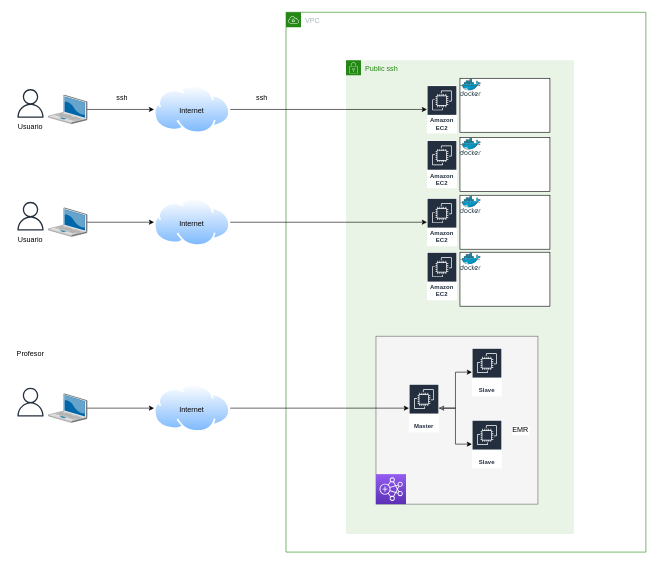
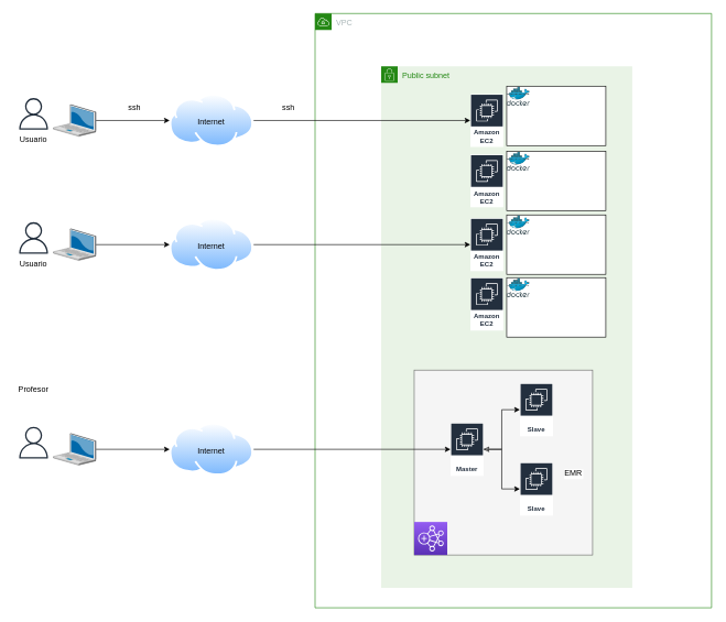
  <mxCell id="0" />
  <mxCell id="1" parent="0" />
  <mxCell id="2" value="VPC" style="points=[[0,0],[0.25,0],[0.5,0],[0.75,0],[1,0],[1,0.25],[1,0.5],[1,0.75],[1,1],[0.75,1],[0.5,1],[0.25,1],[0,1],[0,0.75],[0,0.5],[0,0.25]];outlineConnect=0;gradientColor=none;html=1;whiteSpace=wrap;fontSize=12;fontStyle=0;container=1;pointerEvents=0;collapsible=0;recursiveResize=0;shape=mxgraph.aws4.group;grIcon=mxgraph.aws4.group_vpc;strokeColor=#248814;fillColor=none;verticalAlign=top;align=left;spacingLeft=30;fontColor=#AAB7B8;dashed=0;" vertex="1" parent="1"><mxGeometry x="476" y="20" width="600" height="900" as="geometry" /></mxCell>
- <mxCell id="3" value="Public ssh" style="points=[[0,0],[0.25,0],[0.5,0],[0.75,0],[1,0],[1,0.25],[1,0.5],[1,0.75],[1,1],[0.75,1],[0.5,1],[0.25,1],[0,1],[0,0.75],[0,0.5],[0,0.25]];outlineConnect=0;gradientColor=none;html=1;whiteSpace=wrap;fontSize=12;fontStyle=0;container=1;pointerEvents=0;collapsible=0;recursiveResize=0;shape=mxgraph.aws4.group;grIcon=mxgraph.aws4.group_security_group;grStroke=0;strokeColor=#248814;fillColor=#E9F3E6;verticalAlign=top;align=left;spacingLeft=30;fontColor=#248814;dashed=0;" vertex="1" parent="2"><mxGeometry x="100" y="80" width="380" height="790" as="geometry" /></mxCell>
+ <mxCell id="3" value="Public subnet" style="points=[[0,0],[0.25,0],[0.5,0],[0.75,0],[1,0],[1,0.25],[1,0.5],[1,0.75],[1,1],[0.75,1],[0.5,1],[0.25,1],[0,1],[0,0.75],[0,0.5],[0,0.25]];outlineConnect=0;gradientColor=none;html=1;whiteSpace=wrap;fontSize=12;fontStyle=0;container=1;pointerEvents=0;collapsible=0;recursiveResize=0;shape=mxgraph.aws4.group;grIcon=mxgraph.aws4.group_security_group;grStroke=0;strokeColor=#248814;fillColor=#E9F3E6;verticalAlign=top;align=left;spacingLeft=30;fontColor=#248814;dashed=0;" vertex="1" parent="2"><mxGeometry x="100" y="80" width="380" height="790" as="geometry" /></mxCell>
  <mxCell id="4" value="Amazon EC2" style="sketch=0;outlineConnect=0;fontColor=#232F3E;gradientColor=none;strokeColor=#ffffff;fillColor=#232F3E;dashed=0;verticalLabelPosition=middle;verticalAlign=bottom;align=center;html=1;whiteSpace=wrap;fontSize=10;fontStyle=1;spacing=3;shape=mxgraph.aws4.productIcon;prIcon=mxgraph.aws4.ec2;" vertex="1" parent="3"><mxGeometry x="135" y="42" width="50" height="80" as="geometry" /></mxCell>
  <mxCell id="5" value="Amazon EC2" style="sketch=0;outlineConnect=0;fontColor=#232F3E;gradientColor=none;strokeColor=#ffffff;fillColor=#232F3E;dashed=0;verticalLabelPosition=middle;verticalAlign=bottom;align=center;html=1;whiteSpace=wrap;fontSize=10;fontStyle=1;spacing=3;shape=mxgraph.aws4.productIcon;prIcon=mxgraph.aws4.ec2;" vertex="1" parent="3"><mxGeometry x="135" y="133.5" width="50" height="80" as="geometry" /></mxCell>
  <mxCell id="6" value="Amazon EC2" style="sketch=0;outlineConnect=0;fontColor=#232F3E;gradientColor=none;strokeColor=#ffffff;fillColor=#232F3E;dashed=0;verticalLabelPosition=middle;verticalAlign=bottom;align=center;html=1;whiteSpace=wrap;fontSize=10;fontStyle=1;spacing=3;shape=mxgraph.aws4.productIcon;prIcon=mxgraph.aws4.ec2;" vertex="1" parent="3"><mxGeometry x="135" y="230" width="50" height="80" as="geometry" /></mxCell>
  <mxCell id="7" value="Amazon EC2" style="sketch=0;outlineConnect=0;fontColor=#232F3E;gradientColor=none;strokeColor=#ffffff;fillColor=#232F3E;dashed=0;verticalLabelPosition=middle;verticalAlign=bottom;align=center;html=1;whiteSpace=wrap;fontSize=10;fontStyle=1;spacing=3;shape=mxgraph.aws4.productIcon;prIcon=mxgraph.aws4.ec2;" vertex="1" parent="3"><mxGeometry x="135" y="320" width="50" height="80" as="geometry" /></mxCell>
  <mxCell id="8" value="" style="rounded=0;whiteSpace=wrap;html=1;" vertex="1" parent="3"><mxGeometry x="190" y="30" width="150" height="90" as="geometry" /></mxCell>
  <mxCell id="9" value="" style="sketch=0;aspect=fixed;html=1;points=[];align=center;image;fontSize=12;image=img/lib/mscae/Docker.svg;" vertex="1" parent="3"><mxGeometry x="190" y="31" width="35.37" height="29" as="geometry" /></mxCell>
  <mxCell id="10" value="" style="shape=image;verticalLabelPosition=bottom;labelBackgroundColor=default;verticalAlign=top;aspect=fixed;imageAspect=0;image=https://upload.wikimedia.org/wikipedia/commons/thumb/0/0e/Hadoop_logo.svg/1200px-Hadoop_logo.svg.png;" vertex="1" parent="3"><mxGeometry x="225.37" y="52" width="104" height="27" as="geometry" /></mxCell>
  <mxCell id="11" value="" style="shape=image;verticalLabelPosition=bottom;labelBackgroundColor=default;verticalAlign=top;aspect=fixed;imageAspect=0;image=https://st2.depositphotos.com/47577860/46264/v/600/depositphotos_462647462-stock-illustration-data-database-hadoop-icon-in.jpg;" vertex="1" parent="3"><mxGeometry x="260" y="78" width="42" height="42" as="geometry" /></mxCell>
  <mxCell id="12" value="" style="shape=image;html=1;verticalAlign=top;verticalLabelPosition=bottom;labelBackgroundColor=#ffffff;imageAspect=0;aspect=fixed;image=https://cdn3.iconfinder.com/data/icons/cad-database-presentation-spreadsheet-vector-fil-2/512/19-128.png" vertex="1" parent="3"><mxGeometry x="302" y="82" width="38" height="38" as="geometry" /></mxCell>
  <mxCell id="13" value="" style="rounded=0;whiteSpace=wrap;html=1;fillColor=#f5f5f5;fontColor=#333333;strokeColor=#666666;" vertex="1" parent="3"><mxGeometry x="50" y="460" width="270" height="280" as="geometry" /></mxCell>
  <mxCell id="14" style="edgeStyle=orthogonalEdgeStyle;rounded=0;orthogonalLoop=1;jettySize=auto;html=1;startArrow=classic;startFill=0;" edge="1" parent="3" source="16" target="17"><mxGeometry relative="1" as="geometry" /></mxCell>
  <mxCell id="15" style="edgeStyle=orthogonalEdgeStyle;rounded=0;orthogonalLoop=1;jettySize=auto;html=1;" edge="1" parent="3" source="16" target="18"><mxGeometry relative="1" as="geometry" /></mxCell>
  <mxCell id="16" value="Master" style="sketch=0;outlineConnect=0;fontColor=#232F3E;gradientColor=none;strokeColor=#ffffff;fillColor=#232F3E;dashed=0;verticalLabelPosition=middle;verticalAlign=bottom;align=center;html=1;whiteSpace=wrap;fontSize=10;fontStyle=1;spacing=3;shape=mxgraph.aws4.productIcon;prIcon=mxgraph.aws4.ec2;" vertex="1" parent="3"><mxGeometry x="105" y="540" width="50" height="80" as="geometry" /></mxCell>
  <mxCell id="17" value="Slave" style="sketch=0;outlineConnect=0;fontColor=#232F3E;gradientColor=none;strokeColor=#ffffff;fillColor=#232F3E;dashed=0;verticalLabelPosition=middle;verticalAlign=bottom;align=center;html=1;whiteSpace=wrap;fontSize=10;fontStyle=1;spacing=3;shape=mxgraph.aws4.productIcon;prIcon=mxgraph.aws4.ec2;" vertex="1" parent="3"><mxGeometry x="210" y="480" width="50" height="80" as="geometry" /></mxCell>
  <mxCell id="18" value="Slave" style="sketch=0;outlineConnect=0;fontColor=#232F3E;gradientColor=none;strokeColor=#ffffff;fillColor=#232F3E;dashed=0;verticalLabelPosition=middle;verticalAlign=bottom;align=center;html=1;whiteSpace=wrap;fontSize=10;fontStyle=1;spacing=3;shape=mxgraph.aws4.productIcon;prIcon=mxgraph.aws4.ec2;" vertex="1" parent="3"><mxGeometry x="210" y="600" width="50" height="80" as="geometry" /></mxCell>
  <mxCell id="19" value="" style="sketch=0;points=[[0,0,0],[0.25,0,0],[0.5,0,0],[0.75,0,0],[1,0,0],[0,1,0],[0.25,1,0],[0.5,1,0],[0.75,1,0],[1,1,0],[0,0.25,0],[0,0.5,0],[0,0.75,0],[1,0.25,0],[1,0.5,0],[1,0.75,0]];outlineConnect=0;fontColor=#232F3E;gradientColor=#945DF2;gradientDirection=north;fillColor=#5A30B5;strokeColor=#ffffff;dashed=0;verticalLabelPosition=bottom;verticalAlign=top;align=center;html=1;fontSize=12;fontStyle=0;aspect=fixed;shape=mxgraph.aws4.resourceIcon;resIcon=mxgraph.aws4.emr;" vertex="1" parent="3"><mxGeometry x="50" y="690" width="50" height="50" as="geometry" /></mxCell>
  <mxCell id="20" value="EMR" style="shape=image;verticalLabelPosition=bottom;labelBackgroundColor=default;verticalAlign=top;aspect=fixed;imageAspect=0;image=https://st2.depositphotos.com/47577860/46264/v/600/depositphotos_462647462-stock-illustration-data-database-hadoop-icon-in.jpg;" vertex="1" parent="3"><mxGeometry x="270" y="560" width="42" height="42" as="geometry" /></mxCell>
  <mxCell id="21" value="" style="shape=image;verticalLabelPosition=bottom;labelBackgroundColor=default;verticalAlign=top;aspect=fixed;imageAspect=0;image=https://upload.wikimedia.org/wikipedia/commons/thumb/b/bb/Apache_Hive_logo.svg/1200px-Apache_Hive_logo.svg.png;" vertex="1" parent="3"><mxGeometry x="80" y="500" width="51.67" height="46.5" as="geometry" /></mxCell>
  <mxCell id="22" value="" style="shape=image;verticalLabelPosition=bottom;labelBackgroundColor=default;verticalAlign=top;aspect=fixed;imageAspect=0;image=https://e7.pngegg.com/pngimages/193/980/png-clipart-computer-icons-microsoft-sql-server-mysql-sql-icon-text-rectangle.png;" vertex="1" parent="3"><mxGeometry x="65.6" y="585" width="39.4" height="35" as="geometry" /></mxCell>
  <mxCell id="23" value="" style="rounded=0;whiteSpace=wrap;html=1;" vertex="1" parent="3"><mxGeometry x="190" y="128.5" width="150" height="90" as="geometry" /></mxCell>
  <mxCell id="24" value="" style="sketch=0;aspect=fixed;html=1;points=[];align=center;image;fontSize=12;image=img/lib/mscae/Docker.svg;" vertex="1" parent="3"><mxGeometry x="190" y="129.5" width="35.37" height="29" as="geometry" /></mxCell>
  <mxCell id="25" value="" style="shape=image;verticalLabelPosition=bottom;labelBackgroundColor=default;verticalAlign=top;aspect=fixed;imageAspect=0;image=https://upload.wikimedia.org/wikipedia/commons/thumb/0/0e/Hadoop_logo.svg/1200px-Hadoop_logo.svg.png;" vertex="1" parent="3"><mxGeometry x="225.37" y="150.5" width="104" height="27" as="geometry" /></mxCell>
  <mxCell id="26" value="" style="shape=image;verticalLabelPosition=bottom;labelBackgroundColor=default;verticalAlign=top;aspect=fixed;imageAspect=0;image=https://st2.depositphotos.com/47577860/46264/v/600/depositphotos_462647462-stock-illustration-data-database-hadoop-icon-in.jpg;" vertex="1" parent="3"><mxGeometry x="260" y="176.5" width="42" height="42" as="geometry" /></mxCell>
  <mxCell id="27" value="" style="shape=image;html=1;verticalAlign=top;verticalLabelPosition=bottom;labelBackgroundColor=#ffffff;imageAspect=0;aspect=fixed;image=https://cdn3.iconfinder.com/data/icons/cad-database-presentation-spreadsheet-vector-fil-2/512/19-128.png" vertex="1" parent="3"><mxGeometry x="302" y="180.5" width="38" height="38" as="geometry" /></mxCell>
  <mxCell id="28" value="" style="rounded=0;whiteSpace=wrap;html=1;" vertex="1" parent="3"><mxGeometry x="190" y="225" width="150" height="90" as="geometry" /></mxCell>
  <mxCell id="29" value="" style="sketch=0;aspect=fixed;html=1;points=[];align=center;image;fontSize=12;image=img/lib/mscae/Docker.svg;" vertex="1" parent="3"><mxGeometry x="190" y="226" width="35.37" height="29" as="geometry" /></mxCell>
  <mxCell id="30" value="" style="shape=image;verticalLabelPosition=bottom;labelBackgroundColor=default;verticalAlign=top;aspect=fixed;imageAspect=0;image=https://upload.wikimedia.org/wikipedia/commons/thumb/0/0e/Hadoop_logo.svg/1200px-Hadoop_logo.svg.png;" vertex="1" parent="3"><mxGeometry x="225.37" y="247" width="104" height="27" as="geometry" /></mxCell>
  <mxCell id="31" value="" style="shape=image;verticalLabelPosition=bottom;labelBackgroundColor=default;verticalAlign=top;aspect=fixed;imageAspect=0;image=https://st2.depositphotos.com/47577860/46264/v/600/depositphotos_462647462-stock-illustration-data-database-hadoop-icon-in.jpg;" vertex="1" parent="3"><mxGeometry x="260" y="273" width="42" height="42" as="geometry" /></mxCell>
  <mxCell id="32" value="" style="shape=image;html=1;verticalAlign=top;verticalLabelPosition=bottom;labelBackgroundColor=#ffffff;imageAspect=0;aspect=fixed;image=https://cdn3.iconfinder.com/data/icons/cad-database-presentation-spreadsheet-vector-fil-2/512/19-128.png" vertex="1" parent="3"><mxGeometry x="302" y="277" width="38" height="38" as="geometry" /></mxCell>
  <mxCell id="33" value="" style="rounded=0;whiteSpace=wrap;html=1;" vertex="1" parent="3"><mxGeometry x="190" y="320" width="150" height="90" as="geometry" /></mxCell>
  <mxCell id="34" value="" style="sketch=0;aspect=fixed;html=1;points=[];align=center;image;fontSize=12;image=img/lib/mscae/Docker.svg;" vertex="1" parent="3"><mxGeometry x="190" y="321" width="35.37" height="29" as="geometry" /></mxCell>
  <mxCell id="35" value="" style="shape=image;verticalLabelPosition=bottom;labelBackgroundColor=default;verticalAlign=top;aspect=fixed;imageAspect=0;image=https://upload.wikimedia.org/wikipedia/commons/thumb/0/0e/Hadoop_logo.svg/1200px-Hadoop_logo.svg.png;" vertex="1" parent="3"><mxGeometry x="225.37" y="342" width="104" height="27" as="geometry" /></mxCell>
  <mxCell id="36" value="" style="shape=image;verticalLabelPosition=bottom;labelBackgroundColor=default;verticalAlign=top;aspect=fixed;imageAspect=0;image=https://st2.depositphotos.com/47577860/46264/v/600/depositphotos_462647462-stock-illustration-data-database-hadoop-icon-in.jpg;" vertex="1" parent="3"><mxGeometry x="260" y="368" width="42" height="42" as="geometry" /></mxCell>
  <mxCell id="37" value="" style="shape=image;html=1;verticalAlign=top;verticalLabelPosition=bottom;labelBackgroundColor=#ffffff;imageAspect=0;aspect=fixed;image=https://cdn3.iconfinder.com/data/icons/cad-database-presentation-spreadsheet-vector-fil-2/512/19-128.png" vertex="1" parent="3"><mxGeometry x="302" y="372" width="38" height="38" as="geometry" /></mxCell>
  <mxCell id="38" value="" style="sketch=0;outlineConnect=0;fontColor=#232F3E;gradientColor=none;fillColor=#232F3D;strokeColor=none;dashed=0;verticalLabelPosition=bottom;verticalAlign=top;align=center;html=1;fontSize=12;fontStyle=0;aspect=fixed;pointerEvents=1;shape=mxgraph.aws4.user;" vertex="1" parent="1"><mxGeometry x="26" y="148" width="48" height="48" as="geometry" /></mxCell>
  <mxCell id="39" value="Usuario" style="text;html=1;strokeColor=none;fillColor=none;align=center;verticalAlign=middle;whiteSpace=wrap;rounded=0;" vertex="1" parent="1"><mxGeometry x="20" y="196" width="60" height="30" as="geometry" /></mxCell>
  <mxCell id="40" style="edgeStyle=orthogonalEdgeStyle;rounded=0;orthogonalLoop=1;jettySize=auto;html=1;" edge="1" parent="1" source="41" target="44"><mxGeometry relative="1" as="geometry" /></mxCell>
  <mxCell id="41" value="" style="verticalLabelPosition=bottom;sketch=0;aspect=fixed;html=1;verticalAlign=top;strokeColor=none;align=center;outlineConnect=0;shape=mxgraph.citrix.laptop_2;" vertex="1" parent="1"><mxGeometry x="80" y="158" width="64.37" height="48" as="geometry" /></mxCell>
  <mxCell id="42" value="" style="shape=image;verticalLabelPosition=bottom;labelBackgroundColor=default;verticalAlign=top;aspect=fixed;imageAspect=0;image=https://updov.com/wp-content/uploads/2021/09/index.jpg;" vertex="1" parent="1"><mxGeometry x="126" y="196" width="48.13" height="51" as="geometry" /></mxCell>
  <mxCell id="43" style="edgeStyle=orthogonalEdgeStyle;rounded=0;orthogonalLoop=1;jettySize=auto;html=1;" edge="1" parent="1" source="44" target="4"><mxGeometry relative="1" as="geometry" /></mxCell>
  <mxCell id="44" value="" style="aspect=fixed;perimeter=ellipsePerimeter;html=1;align=center;shadow=0;dashed=0;spacingTop=3;image;image=img/lib/active_directory/internet_cloud.svg;" vertex="1" parent="1"><mxGeometry x="256" y="142" width="126.98" height="80" as="geometry" /></mxCell>
  <mxCell id="45" value="Internet" style="text;html=1;strokeColor=none;fillColor=none;align=center;verticalAlign=middle;whiteSpace=wrap;rounded=0;" vertex="1" parent="1"><mxGeometry x="289.49" y="170" width="60" height="30" as="geometry" /></mxCell>
  <mxCell id="46" value="" style="sketch=0;outlineConnect=0;fontColor=#232F3E;gradientColor=none;fillColor=#232F3D;strokeColor=none;dashed=0;verticalLabelPosition=bottom;verticalAlign=top;align=center;html=1;fontSize=12;fontStyle=0;aspect=fixed;pointerEvents=1;shape=mxgraph.aws4.user;" vertex="1" parent="1"><mxGeometry x="26" y="336" width="48" height="48" as="geometry" /></mxCell>
  <mxCell id="47" value="Usuario" style="text;html=1;strokeColor=none;fillColor=none;align=center;verticalAlign=middle;whiteSpace=wrap;rounded=0;" vertex="1" parent="1"><mxGeometry x="20" y="384" width="60" height="30" as="geometry" /></mxCell>
  <mxCell id="48" style="edgeStyle=orthogonalEdgeStyle;rounded=0;orthogonalLoop=1;jettySize=auto;html=1;" edge="1" parent="1" source="49" target="52"><mxGeometry relative="1" as="geometry" /></mxCell>
  <mxCell id="49" value="" style="verticalLabelPosition=bottom;sketch=0;aspect=fixed;html=1;verticalAlign=top;strokeColor=none;align=center;outlineConnect=0;shape=mxgraph.citrix.laptop_2;" vertex="1" parent="1"><mxGeometry x="80" y="346" width="64.37" height="48" as="geometry" /></mxCell>
  <mxCell id="50" value="" style="shape=image;verticalLabelPosition=bottom;labelBackgroundColor=default;verticalAlign=top;aspect=fixed;imageAspect=0;image=https://updov.com/wp-content/uploads/2021/09/index.jpg;" vertex="1" parent="1"><mxGeometry x="126" y="384" width="48.13" height="51" as="geometry" /></mxCell>
  <mxCell id="51" style="edgeStyle=orthogonalEdgeStyle;rounded=0;orthogonalLoop=1;jettySize=auto;html=1;" edge="1" parent="1" source="52" target="6"><mxGeometry relative="1" as="geometry" /></mxCell>
  <mxCell id="52" value="" style="aspect=fixed;perimeter=ellipsePerimeter;html=1;align=center;shadow=0;dashed=0;spacingTop=3;image;image=img/lib/active_directory/internet_cloud.svg;" vertex="1" parent="1"><mxGeometry x="256" y="330" width="126.98" height="80" as="geometry" /></mxCell>
  <mxCell id="53" value="Internet" style="text;html=1;strokeColor=none;fillColor=none;align=center;verticalAlign=middle;whiteSpace=wrap;rounded=0;" vertex="1" parent="1"><mxGeometry x="289.49" y="358" width="60" height="30" as="geometry" /></mxCell>
  <mxCell id="54" value="ssh" style="text;html=1;strokeColor=none;fillColor=none;align=center;verticalAlign=middle;whiteSpace=wrap;rounded=0;" vertex="1" parent="1"><mxGeometry x="173" y="148" width="60" height="30" as="geometry" /></mxCell>
  <mxCell id="55" value="ssh" style="text;html=1;strokeColor=none;fillColor=none;align=center;verticalAlign=middle;whiteSpace=wrap;rounded=0;" vertex="1" parent="1"><mxGeometry x="406" y="148" width="60" height="30" as="geometry" /></mxCell>
  <mxCell id="56" value="" style="shape=image;html=1;verticalAlign=top;verticalLabelPosition=bottom;labelBackgroundColor=#ffffff;imageAspect=0;aspect=fixed;image=https://cdn3.iconfinder.com/data/icons/cad-database-presentation-spreadsheet-vector-fil-2/512/19-128.png" vertex="1" parent="1"><mxGeometry x="300.49" y="98" width="38" height="38" as="geometry" /></mxCell>
  <mxCell id="57" value="" style="shape=image;html=1;verticalAlign=top;verticalLabelPosition=bottom;labelBackgroundColor=#ffffff;imageAspect=0;aspect=fixed;image=https://cdn3.iconfinder.com/data/icons/cad-database-presentation-spreadsheet-vector-fil-2/512/19-128.png" vertex="1" parent="1"><mxGeometry x="300.49" y="292" width="38" height="38" as="geometry" /></mxCell>
  <mxCell id="58" value="" style="sketch=0;outlineConnect=0;fontColor=#232F3E;gradientColor=none;fillColor=#232F3D;strokeColor=none;dashed=0;verticalLabelPosition=bottom;verticalAlign=top;align=center;html=1;fontSize=12;fontStyle=0;aspect=fixed;pointerEvents=1;shape=mxgraph.aws4.user;" vertex="1" parent="1"><mxGeometry x="26" y="646" width="48" height="48" as="geometry" /></mxCell>
  <mxCell id="59" value="Profesor" style="text;html=1;strokeColor=none;fillColor=none;align=center;verticalAlign=middle;whiteSpace=wrap;rounded=0;" vertex="1" parent="1"><mxGeometry x="20" y="574" width="60" height="30" as="geometry" /></mxCell>
  <mxCell id="60" style="edgeStyle=orthogonalEdgeStyle;rounded=0;orthogonalLoop=1;jettySize=auto;html=1;" edge="1" parent="1" source="61" target="64"><mxGeometry relative="1" as="geometry" /></mxCell>
  <mxCell id="61" value="" style="verticalLabelPosition=bottom;sketch=0;aspect=fixed;html=1;verticalAlign=top;strokeColor=none;align=center;outlineConnect=0;shape=mxgraph.citrix.laptop_2;" vertex="1" parent="1"><mxGeometry x="80" y="656" width="64.37" height="48" as="geometry" /></mxCell>
  <mxCell id="62" value="" style="shape=image;verticalLabelPosition=bottom;labelBackgroundColor=default;verticalAlign=top;aspect=fixed;imageAspect=0;image=https://updov.com/wp-content/uploads/2021/09/index.jpg;" vertex="1" parent="1"><mxGeometry x="126" y="694" width="48.13" height="51" as="geometry" /></mxCell>
  <mxCell id="63" style="edgeStyle=orthogonalEdgeStyle;rounded=0;orthogonalLoop=1;jettySize=auto;html=1;" edge="1" parent="1" source="64" target="16"><mxGeometry relative="1" as="geometry" /></mxCell>
  <mxCell id="64" value="" style="aspect=fixed;perimeter=ellipsePerimeter;html=1;align=center;shadow=0;dashed=0;spacingTop=3;image;image=img/lib/active_directory/internet_cloud.svg;" vertex="1" parent="1"><mxGeometry x="256" y="640" width="126.98" height="80" as="geometry" /></mxCell>
  <mxCell id="65" value="Internet" style="text;html=1;strokeColor=none;fillColor=none;align=center;verticalAlign=middle;whiteSpace=wrap;rounded=0;" vertex="1" parent="1"><mxGeometry x="289.49" y="668" width="60" height="30" as="geometry" /></mxCell>
  <mxCell id="66" value="" style="shape=image;html=1;verticalAlign=top;verticalLabelPosition=bottom;labelBackgroundColor=#ffffff;imageAspect=0;aspect=fixed;image=https://cdn3.iconfinder.com/data/icons/cad-database-presentation-spreadsheet-vector-fil-2/512/19-128.png" vertex="1" parent="1"><mxGeometry x="300.49" y="602" width="38" height="38" as="geometry" /></mxCell>
